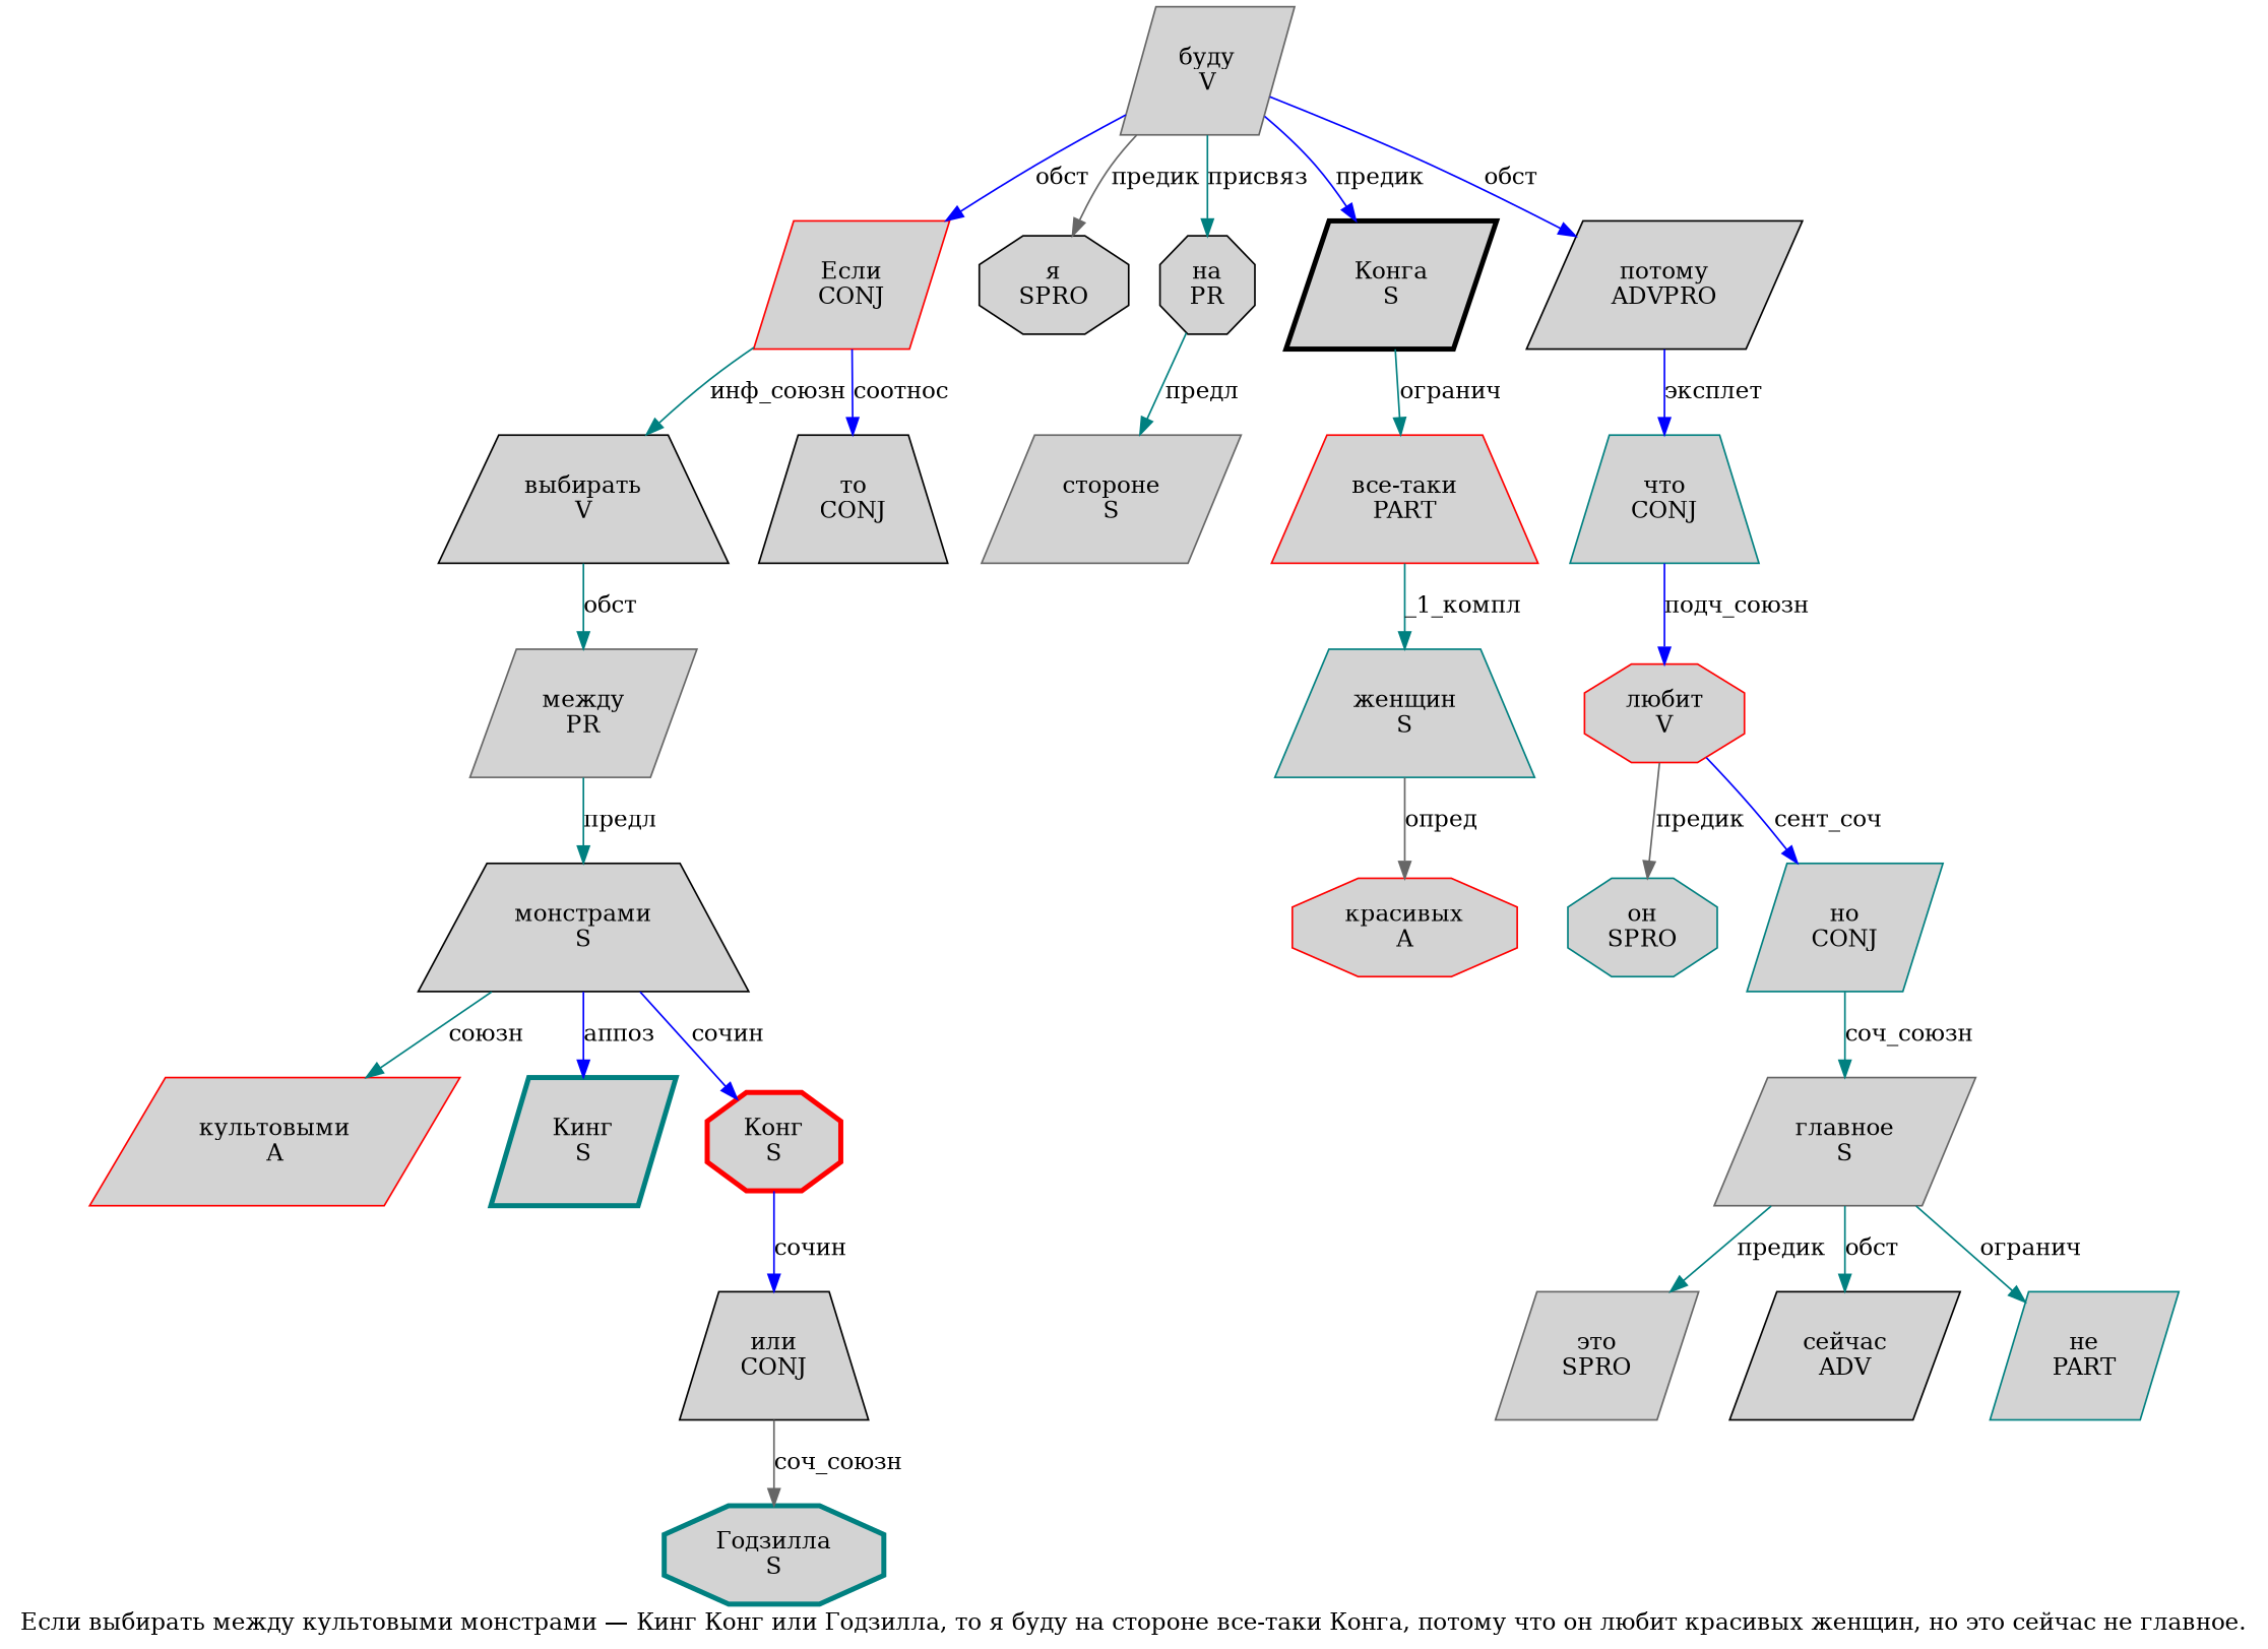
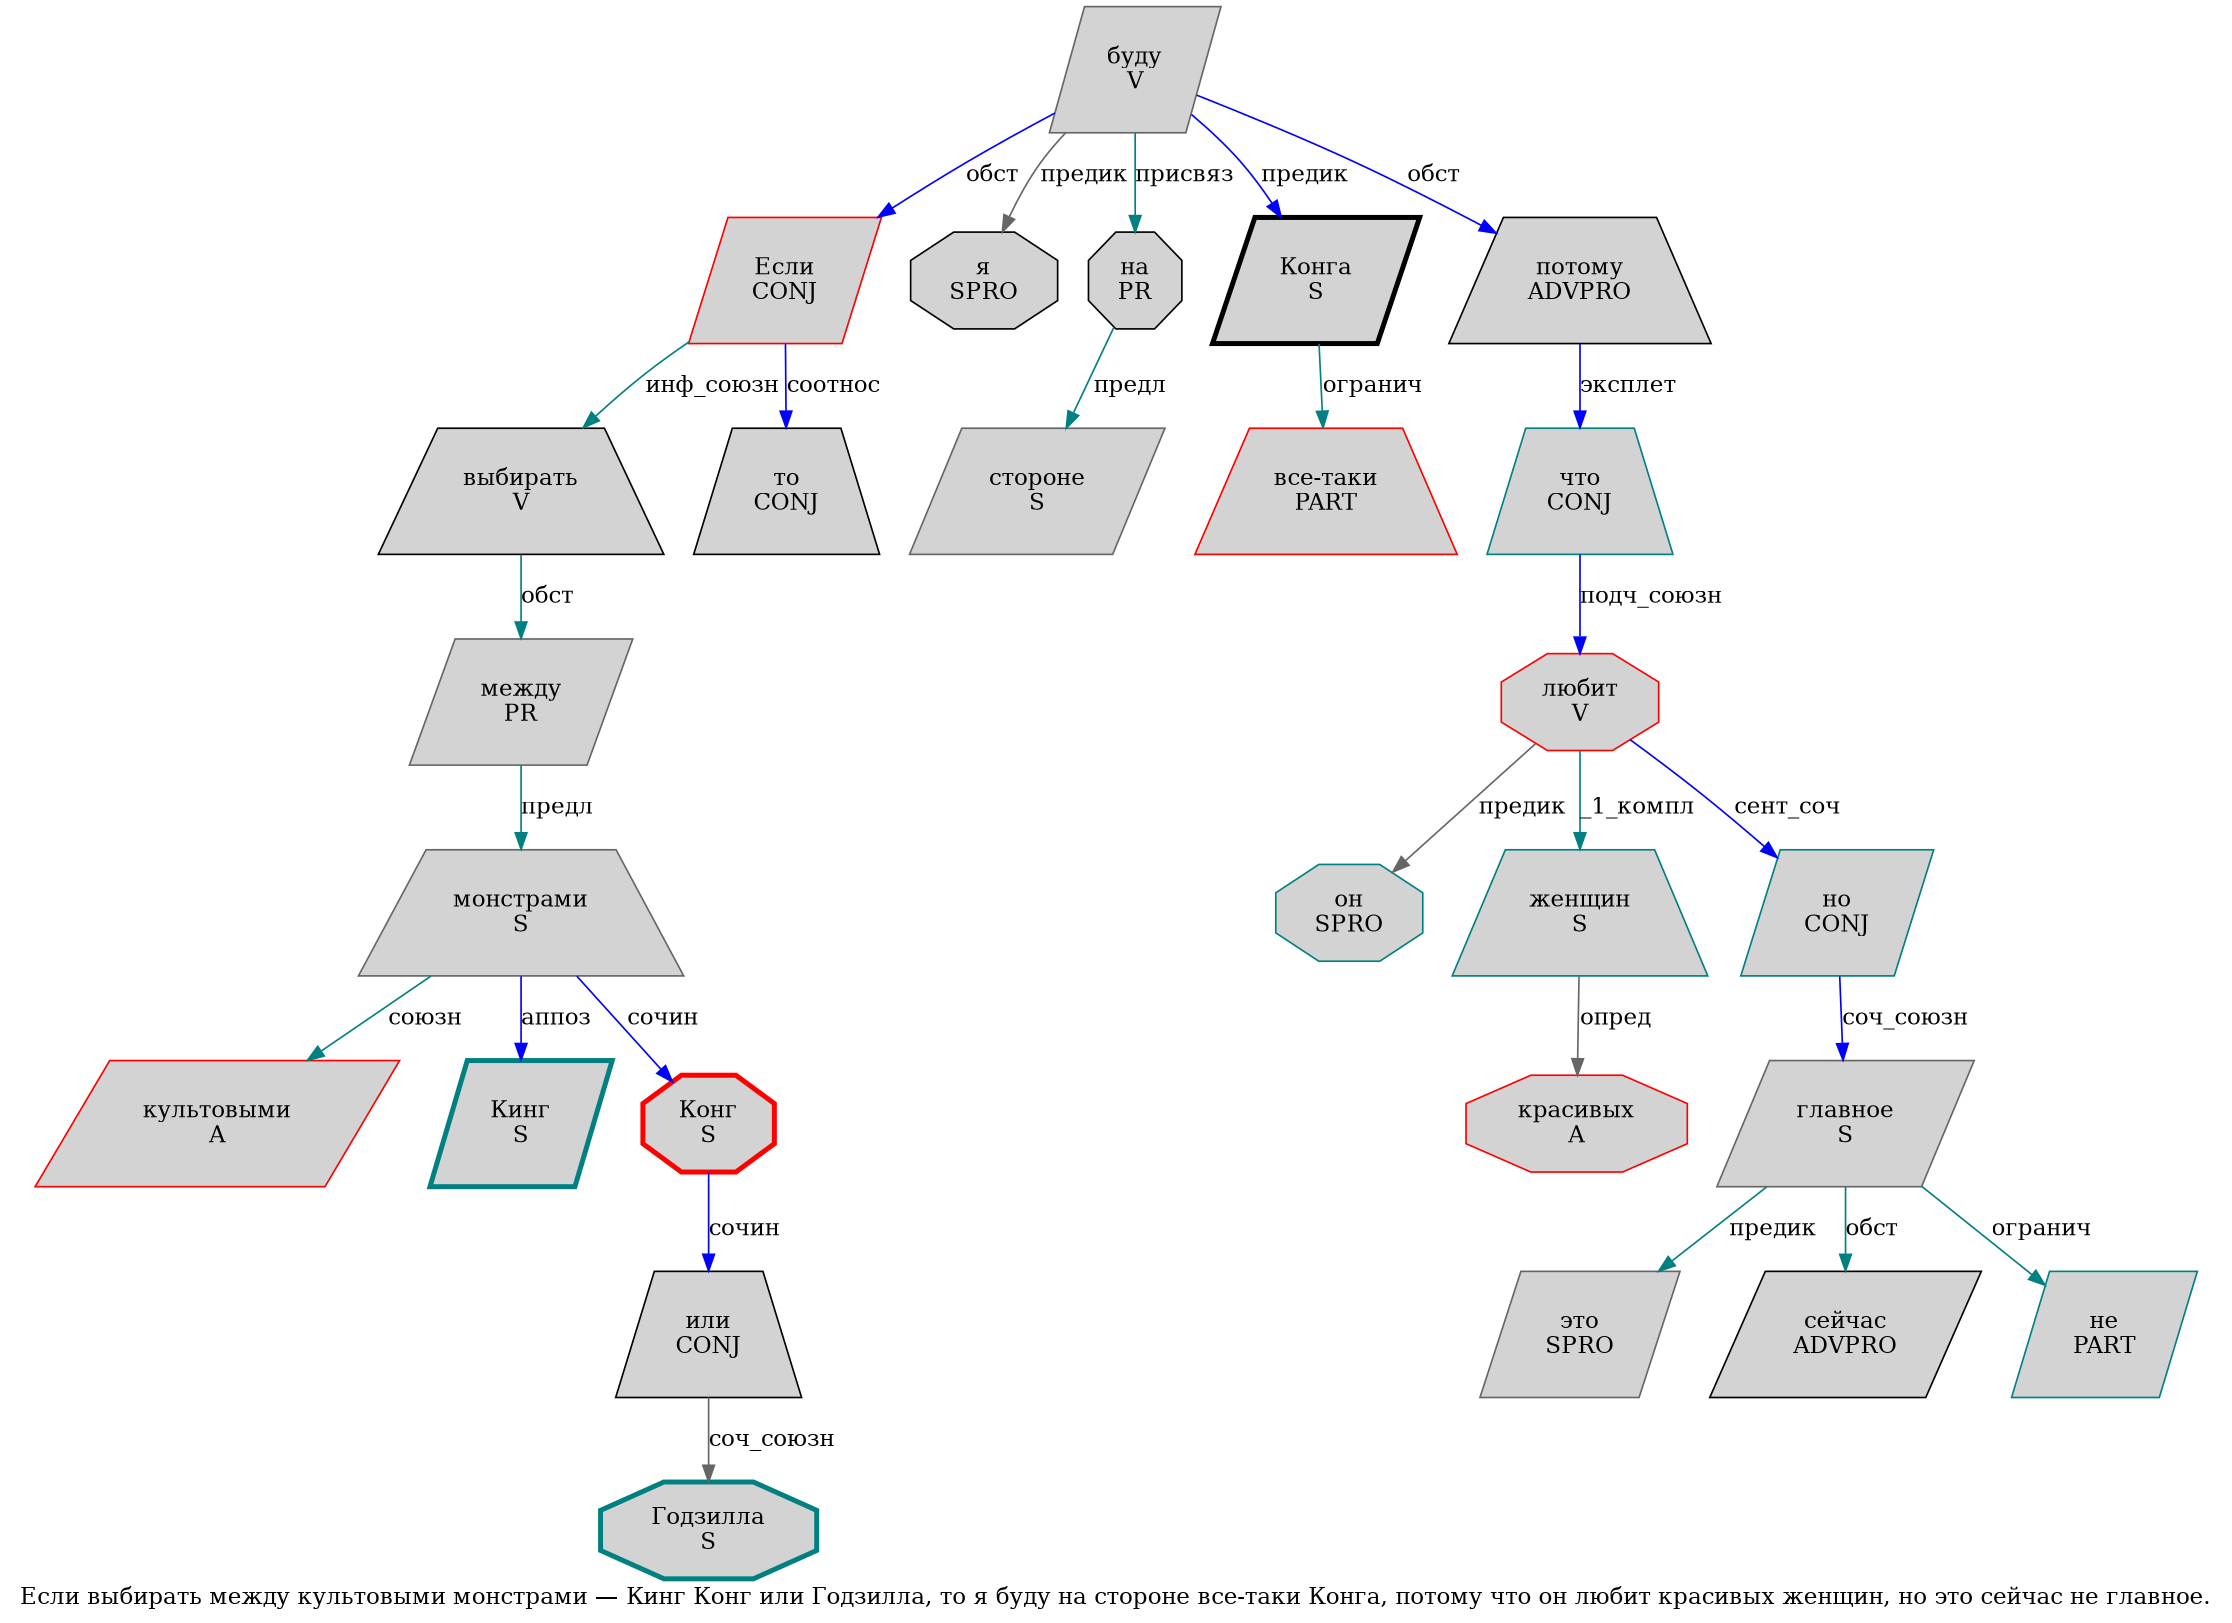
  digraph {
    label="Если выбирать между культовыми монстрами — Кинг Конг или Годзилла, то я буду на стороне все-таки Конга, потому что он любит красивых женщин, но это сейчас не главное."
    node [color=black fillcolor=lightgray penwidth=1 shape=parallelogram style=filled]
    edge [color=teal]
    n1 [color=red label="Если\nCONJ"]
    n2 [label="выбирать\nV" shape=trapezium]
    n3 [label="то\nCONJ" shape=trapezium]
    n4 [color=gray40 label="между\nPR"]
-   n5 [label="монстрами\nS" shape=trapezium]
+   n5 [color=gray40 label="монстрами\nS" shape=trapezium]
    n6 [color=red label="культовыми\nA"]
    n7 [color=teal label="Кинг\nS" penwidth=3]
    n8 [color=red label="Конг\nS" penwidth=3 shape=octagon]
    n9 [label="или\nCONJ" shape=trapezium]
    n10 [color=teal label="Годзилла\nS" penwidth=3 shape=octagon]
    n11 [label="я\nSPRO" shape=octagon]
    n12 [color=gray40 label="буду\nV"]
    n13 [label="на\nPR" shape=octagon]
    n14 [label="Конга\nS" penwidth=3]
-   n15 [label="потому\nADVPRO"]
+   n15 [label="потому\nADVPRO" shape=trapezium]
    n16 [color=gray40 label="стороне\nS"]
    n17 [color=red label="все-таки\nPART" shape=trapezium]
    n18 [color=teal label="что\nCONJ" shape=trapezium]
    n19 [color=red label="любит\nV" shape=octagon]
    n20 [color=teal label="он\nSPRO" shape=octagon]
    n21 [color=teal label="женщин\nS" shape=trapezium]
    n22 [color=teal label="но\nCONJ"]
    n23 [color=red label="красивых\nA" shape=octagon]
    n24 [color=gray40 label="главное\nS"]
    n25 [color=gray40 label="это\nSPRO"]
-   n26 [label="сейчас\nADV"]
+   n26 [label="сейчас\nADVPRO"]
    n27 [color=teal label="не\nPART"]
    n1 -> n2 [label="инф_союзн"]
    n1 -> n3 [color=blue label="соотнос"]
    n2 -> n4 [label="обст"]
    n4 -> n5 [label="предл"]
    n5 -> n6 [label="союзн"]
    n5 -> n7 [color=blue label="аппоз"]
    n5 -> n8 [color=blue label="сочин"]
    n8 -> n9 [color=blue label="сочин"]
    n9 -> n10 [color=gray40 label="соч_союзн"]
    n12 -> n1 [color=blue label="обст"]
    n12 -> n11 [color=gray40 label="предик"]
    n12 -> n13 [label="присвяз"]
    n12 -> n14 [color=blue label="предик"]
    n12 -> n15 [color=blue label="обст"]
    n13 -> n16 [label="предл"]
    n14 -> n17 [label="огранич"]
    n15 -> n18 [color=blue label="эксплет"]
    n18 -> n19 [color=blue label="подч_союзн"]
    n19 -> n20 [color=gray40 label="предик"]
-   n17 -> n21 [label="_1_компл"]
+   n19 -> n21 [label="_1_компл"]
    n19 -> n22 [color=blue label="сент_соч"]
    n21 -> n23 [color=gray40 label="опред"]
-   n22 -> n24 [label="соч_союзн"]
+   n22 -> n24 [color=blue label="соч_союзн"]
    n24 -> n25 [label="предик"]
    n24 -> n26 [label="обст"]
    n24 -> n27 [label="огранич"]
  }
